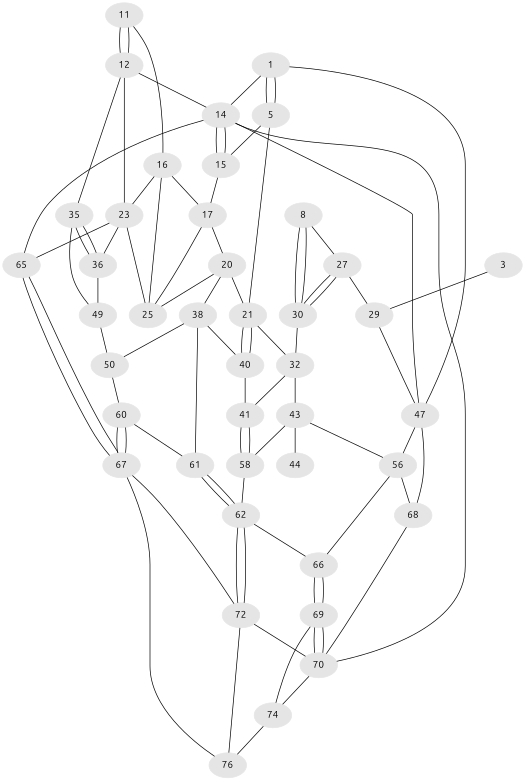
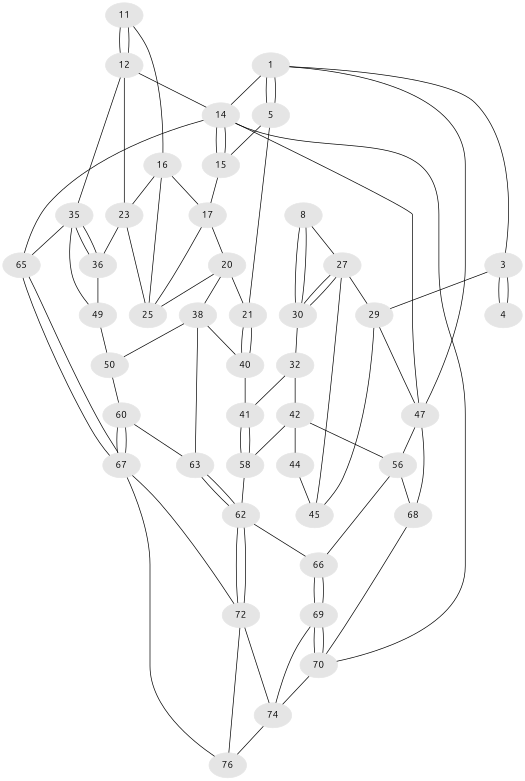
  graph {
    fontname=Ubuntu
    node [color=gray90 fontname=Ubuntu style=filled]
    edge [fontname=Ubuntu]
    1 [super="+2"]
    3 [super="+26"]
    5 [super="+6"]
    14 [super="+64"]
    47 [super="+48"]
+   4
    29 [super="+46"]
    15 [super="+18"]
    21 [super="+22"]
    65
    70 [super="+77"]
    56 [super="+57"]
    68 [super="+71"]
+   45 [super="+51"]
    17 [super="+19"]
    32 [super="+42"]
    40
    8 [super="+9"]
    30 [super="+31"]
    27 [super="+28"]
    12 [super="+13"]
    11
    16 [super="+24"]
    23 [super="+33"]
    35 [super="+52"]
    25 [super="+34"]
    36
    49 [super="+53"]
    67 [super="+75"]
    74 [super="+78"]
    20 [super="+37"]
    38 [super="+39"]
    50 [super="+59"]
-   61
+   61 [label=63]
    41
-   43 [super="+55"]
+   43 [super="+55" label=42]
    58
    44 [super="+54"]
    60
    62 [super="+63"]
    66
    69
    72 [super="+73"]
    76
+   1 -- 3
    1 -- 5
    1 -- 5
    1 -- 14
    1 -- 47
+   3 -- 4
+   3 -- 4
    3 -- 29
    5 -- 15
    5 -- 21
    14 -- 47
    14 -- 15
    14 -- 15
    14 -- 65
    14 -- 70
    47 -- 56
    47 -- 68 [weight=2]
    29 -- 47
+   29 -- 45
    15 -- 17
-   21 -- 32
    21 -- 40
    21 -- 40
    65 -- 67
    65 -- 67
    70 -- 74
    56 -- 68
    56 -- 66
    68 -- 70
    17 -- 25
    17 -- 20
    32 -- 41
    32 -- 43
    40 -- 41
    8 -- 30
    8 -- 30
    8 -- 27
    30 -- 32
    27 -- 29
+   27 -- 45
    27 -- 30
    27 -- 30
    12 -- 14
    12 -- 23
    12 -- 35
    11 -- 12
    11 -- 12
    11 -- 16
    16 -- 17
    16 -- 23
    16 -- 25
    23 -- 25
    23 -- 36
-   23 -- 65
+   35 -- 65
    35 -- 36
    35 -- 36
    35 -- 49
    36 -- 49
    49 -- 50 [weight=2]
    67 -- 72
    67 -- 76
    74 -- 76
    20 -- 21
    20 -- 25
    20 -- 38
    38 -- 40
    38 -- 50
    38 -- 61
    50 -- 60
    61 -- 62
    61 -- 62
    41 -- 58
    41 -- 58
    43 -- 56
    43 -- 58
    43 -- 44
    58 -- 62
+   44 -- 45 [weight=2]
    60 -- 67
    60 -- 67
    60 -- 61
    62 -- 66
    62 -- 72
    62 -- 72
    66 -- 69
    66 -- 69
    69 -- 70
    69 -- 70
    69 -- 74
-   72 -- 70
+   72 -- 74
    72 -- 76
  }
